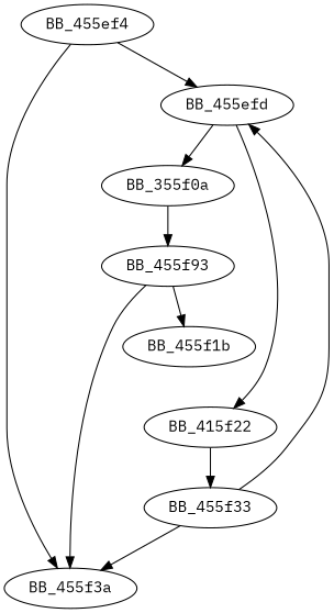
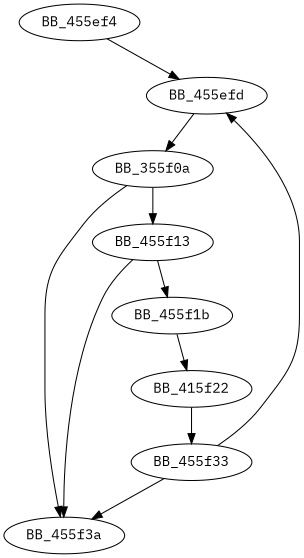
  digraph {
    fontname="IBM Plex Mono"
    node [fontname="IBM Plex Mono"]
    edge [fontname="IBM Plex Mono"]
    BB_455ef4
    BB_455efd
    n3 [label=BB_355f0a]
-   BB_455f13 [label=BB_455f93]
+   BB_455f13
    BB_455f3a
    BB_455f1b
    n7 [label=BB_415f22]
    BB_455f33
    BB_455ef4 -> BB_455efd
    BB_455efd -> n3
    n3 -> BB_455f13
-   BB_455ef4 -> BB_455f3a
+   n3 -> BB_455f3a
    BB_455f13 -> BB_455f3a
    BB_455f13 -> BB_455f1b
-   BB_455efd -> n7
+   BB_455f1b -> n7
    n7 -> BB_455f33
    BB_455f33 -> BB_455efd
    BB_455f33 -> BB_455f3a
  }
